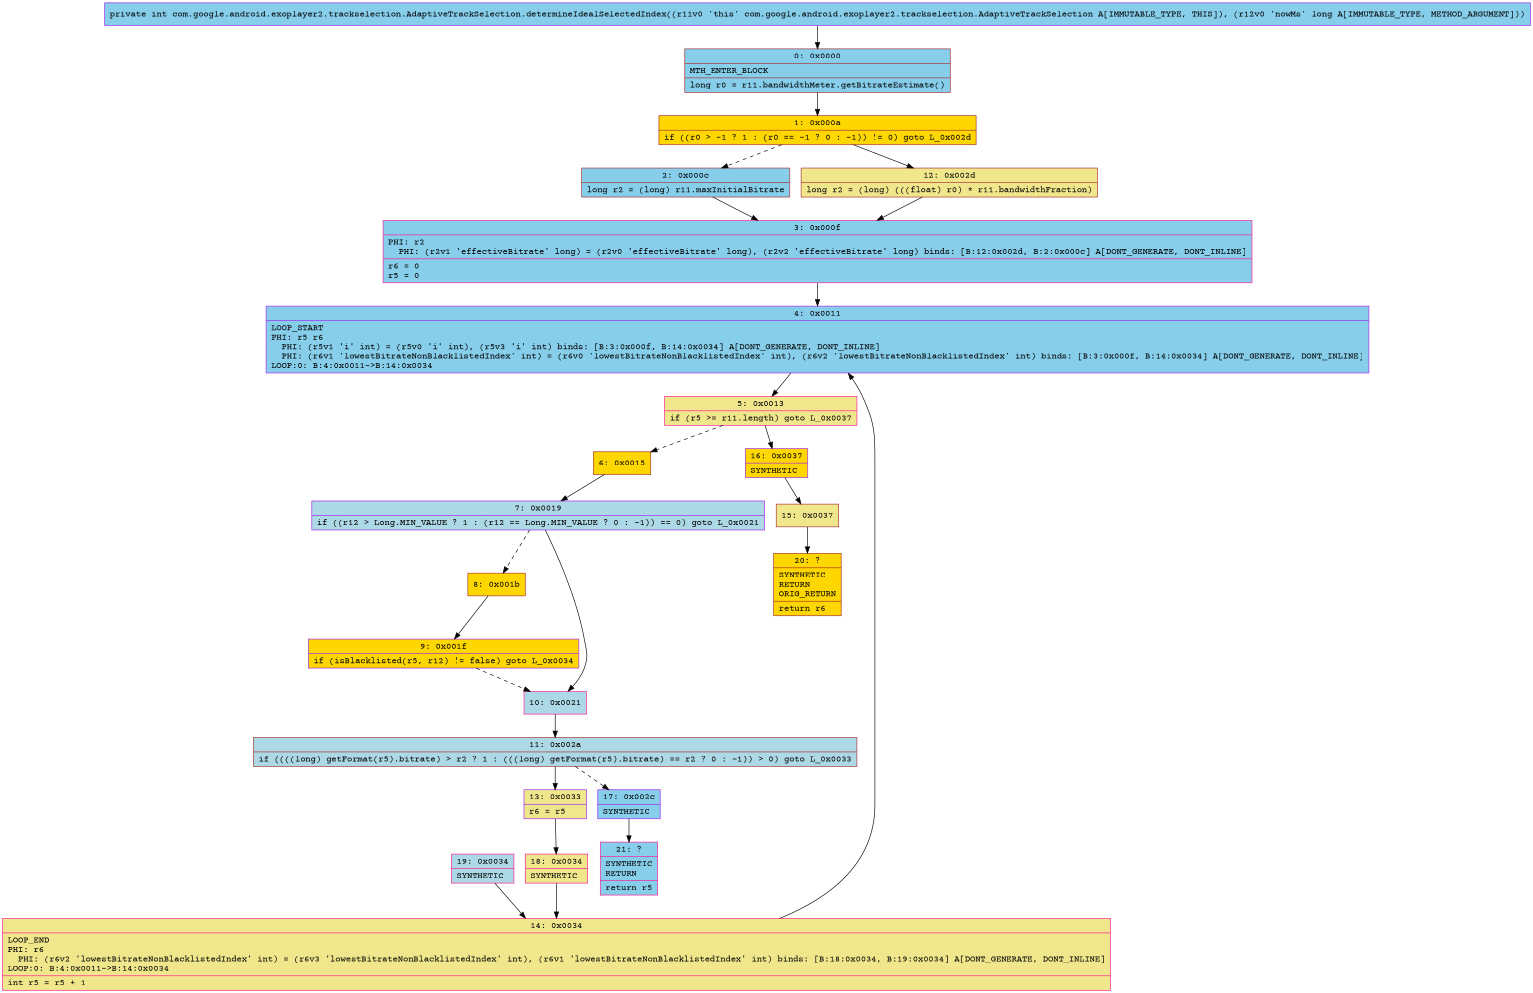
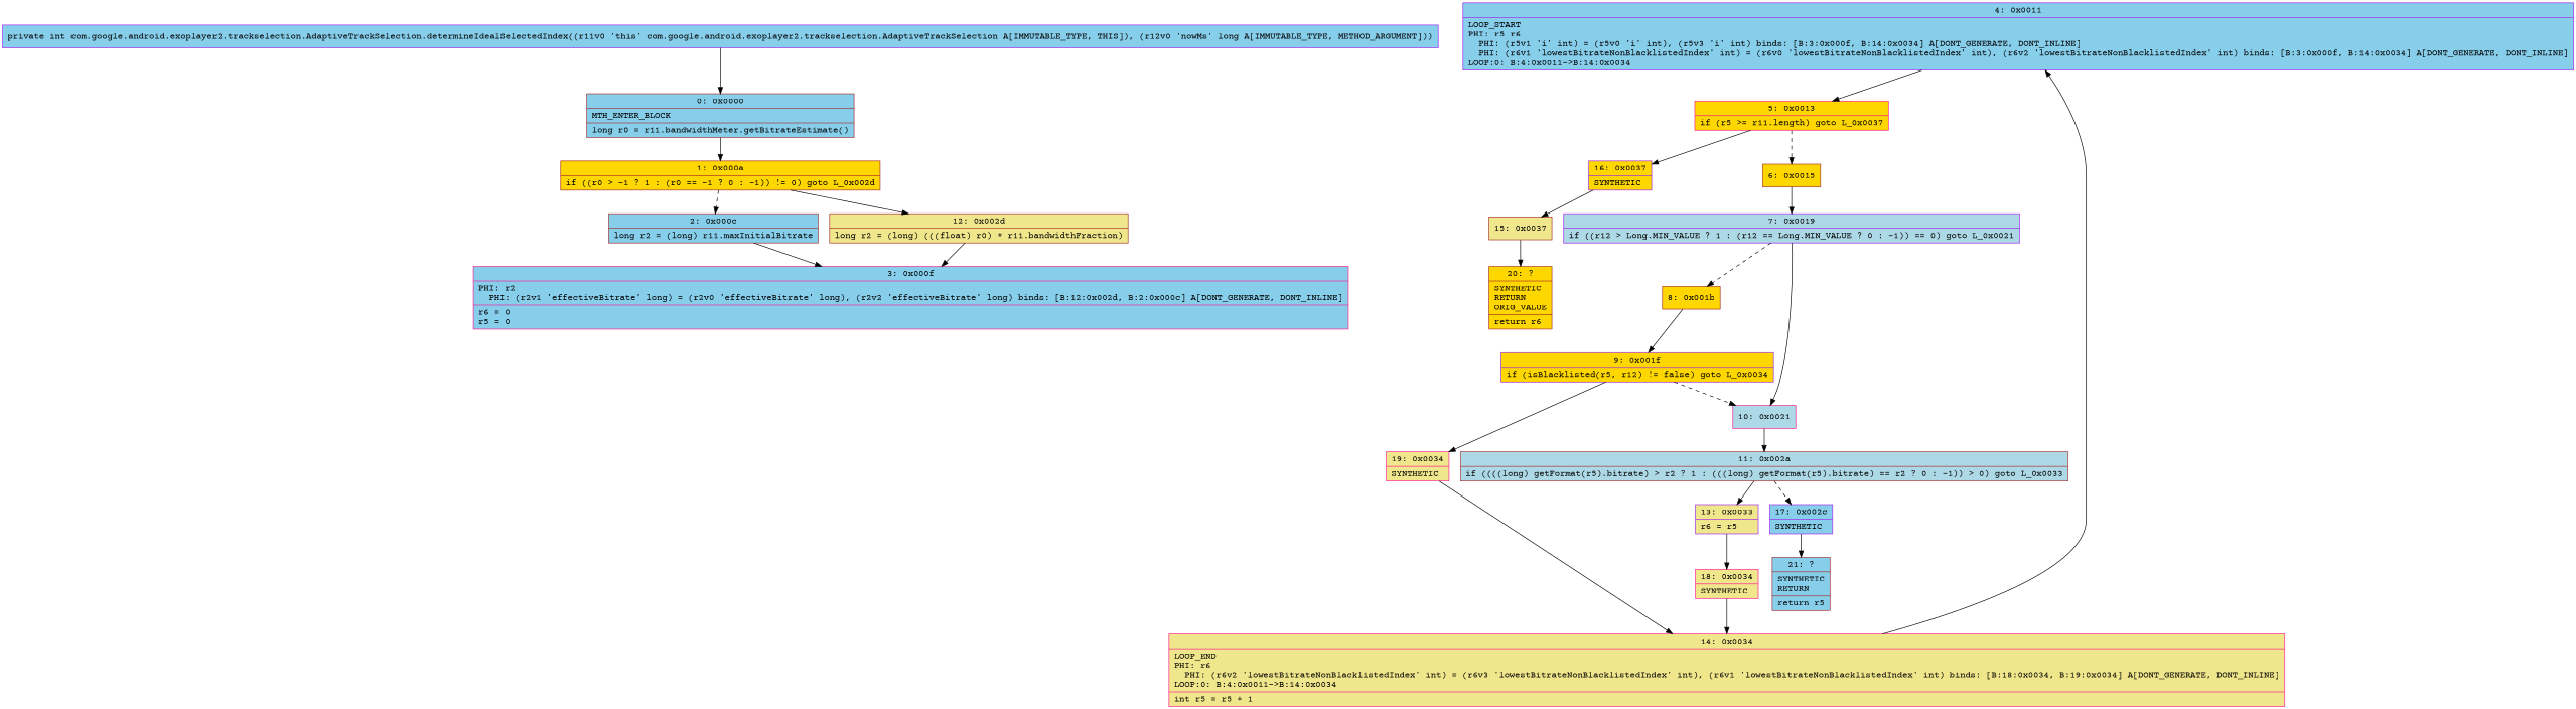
  digraph {
    fontname="Courier Prime"
    node [color=brown fillcolor=skyblue fontname="Courier Prime" shape=record style=filled]
    edge [fontname="Courier Prime"]
    n1 [label="{0\:\ 0x0000|MTH_ENTER_BLOCK\l|long r0 = r11.bandwidthMeter.getBitrateEstimate()\l}"]
    n2 [fillcolor=gold label="{1\:\ 0x000a|if ((r0 \> \-1 ? 1 : (r0 == \-1 ? 0 : \-1)) != 0) goto L_0x002d\l}"]
    n3 [label="{2\:\ 0x000c|long r2 = (long) r11.maxInitialBitrate\l}"]
    n4 [fillcolor=khaki label="{12\:\ 0x002d|long r2 = (long) (((float) r0) * r11.bandwidthFraction)\l}"]
    n5 [color=deeppink label="{3\:\ 0x000f|PHI: r2 \l  PHI: (r2v1 'effectiveBitrate' long) = (r2v0 'effectiveBitrate' long), (r2v2 'effectiveBitrate' long) binds: [B:12:0x002d, B:2:0x000c] A[DONT_GENERATE, DONT_INLINE]\l|r6 = 0\lr5 = 0\l}"]
    n6 [color=purple label="{4\:\ 0x0011|LOOP_START\lPHI: r5 r6 \l  PHI: (r5v1 'i' int) = (r5v0 'i' int), (r5v3 'i' int) binds: [B:3:0x000f, B:14:0x0034] A[DONT_GENERATE, DONT_INLINE]\l  PHI: (r6v1 'lowestBitrateNonBlacklistedIndex' int) = (r6v0 'lowestBitrateNonBlacklistedIndex' int), (r6v2 'lowestBitrateNonBlacklistedIndex' int) binds: [B:3:0x000f, B:14:0x0034] A[DONT_GENERATE, DONT_INLINE]\lLOOP:0: B:4:0x0011\-\>B:14:0x0034\l}"]
-   n7 [color=deeppink fillcolor=khaki label="{5\:\ 0x0013|if (r5 \>= r11.length) goto L_0x0037\l}"]
+   n7 [color=deeppink fillcolor=gold label="{5\:\ 0x0013|if (r5 \>= r11.length) goto L_0x0037\l}"]
    n8 [fillcolor=gold label="{6\:\ 0x0015}"]
    n9 [color=purple fillcolor=gold label="{16\:\ 0x0037|SYNTHETIC\l}"]
    n10 [color=purple fillcolor=lightblue label="{7\:\ 0x0019|if ((r12 \> Long.MIN_VALUE ? 1 : (r12 == Long.MIN_VALUE ? 0 : \-1)) == 0) goto L_0x0021\l}"]
    n11 [fillcolor=khaki label="{15\:\ 0x0037}"]
    n12 [fillcolor=gold label="{8\:\ 0x001b}"]
    n13 [color=deeppink fillcolor=lightblue label="{10\:\ 0x0021}"]
    n14 [color=purple fillcolor=gold label="{9\:\ 0x001f|if (isBlacklisted(r5, r12) != false) goto L_0x0034\l}"]
    n15 [fillcolor=lightblue label="{11\:\ 0x002a|if ((((long) getFormat(r5).bitrate) \> r2 ? 1 : (((long) getFormat(r5).bitrate) == r2 ? 0 : \-1)) \> 0) goto L_0x0033\l}"]
-   n16 [color=deeppink fillcolor=lightblue label="{19\:\ 0x0034|SYNTHETIC\l}"]
+   n16 [color=deeppink fillcolor=khaki label="{19\:\ 0x0034|SYNTHETIC\l}"]
    n17 [color=deeppink fillcolor=khaki label="{14\:\ 0x0034|LOOP_END\lPHI: r6 \l  PHI: (r6v2 'lowestBitrateNonBlacklistedIndex' int) = (r6v3 'lowestBitrateNonBlacklistedIndex' int), (r6v1 'lowestBitrateNonBlacklistedIndex' int) binds: [B:18:0x0034, B:19:0x0034] A[DONT_GENERATE, DONT_INLINE]\lLOOP:0: B:4:0x0011\-\>B:14:0x0034\l|int r5 = r5 + 1\l}"]
    n18 [color=purple fillcolor=khaki label="{13\:\ 0x0033|r6 = r5\l}"]
    n19 [color=purple label="{17\:\ 0x002c|SYNTHETIC\l}"]
    n20 [color=deeppink fillcolor=khaki label="{18\:\ 0x0034|SYNTHETIC\l}"]
-   n21 [color=deeppink label="{21\:\ ?|SYNTHETIC\lRETURN\l|return r5\l}"]
-   n22 [fillcolor=gold label="{20\:\ ?|SYNTHETIC\lRETURN\lORIG_RETURN\l|return r6\l}"]
+   n21 [label="{21\:\ ?|SYNTHETIC\lRETURN\l|return r5\l}"]
+   n22 [fillcolor=gold label="{20\:\ ?|SYNTHETIC\lRETURN\lORIG_VALUE\l|return r6\l}"]
    n23 [color=purple label="{private int com.google.android.exoplayer2.trackselection.AdaptiveTrackSelection.determineIdealSelectedIndex((r11v0 'this' com.google.android.exoplayer2.trackselection.AdaptiveTrackSelection A[IMMUTABLE_TYPE, THIS]), (r12v0 'nowMs' long A[IMMUTABLE_TYPE, METHOD_ARGUMENT])) }"]
    n1 -> n2
    n2 -> n3 [style=dashed]
    n2 -> n4
    n3 -> n5
    n4 -> n5
-   n5 -> n6
    n6 -> n7
    n7 -> n8 [style=dashed]
    n7 -> n9
    n8 -> n10
    n9 -> n11
    n10 -> n12 [style=dashed]
    n10 -> n13
    n11 -> n22
    n12 -> n14
    n13 -> n15
    n14 -> n13 [style=dashed]
+   n14 -> n16
    n15 -> n18
    n15 -> n19 [style=dashed]
    n16 -> n17
    n17 -> n6
    n18 -> n20
    n19 -> n21
    n20 -> n17
    n23 -> n1
  }
